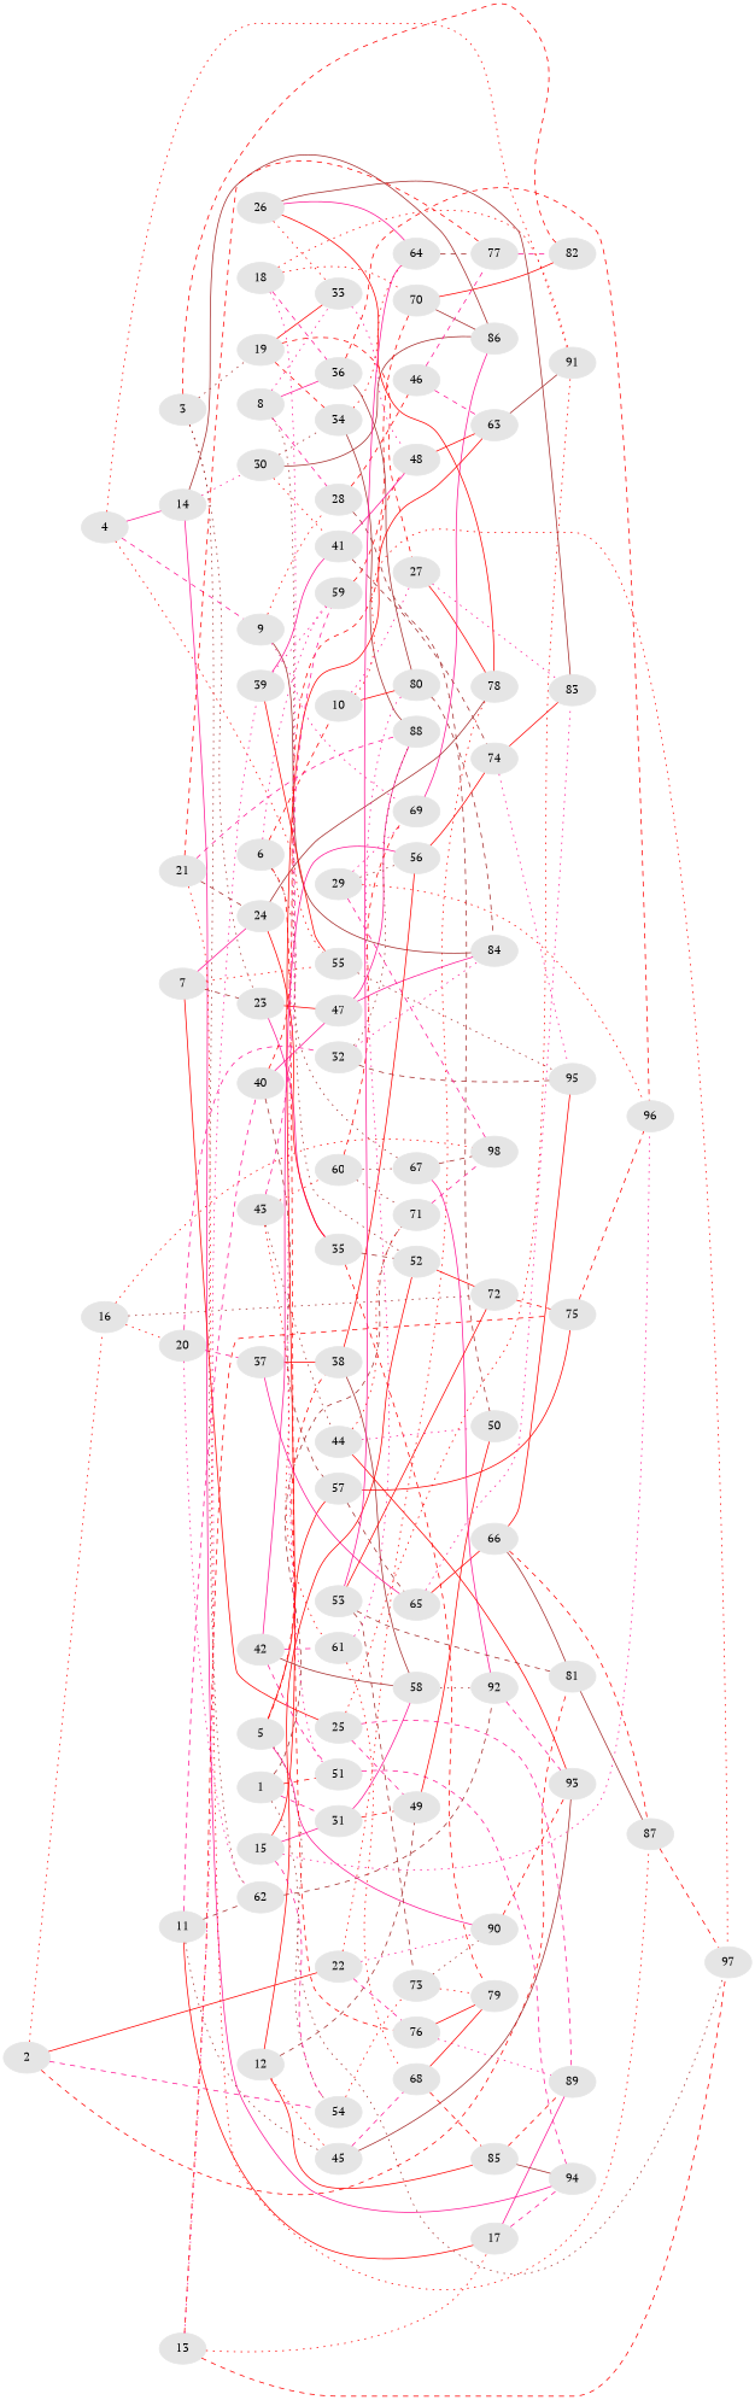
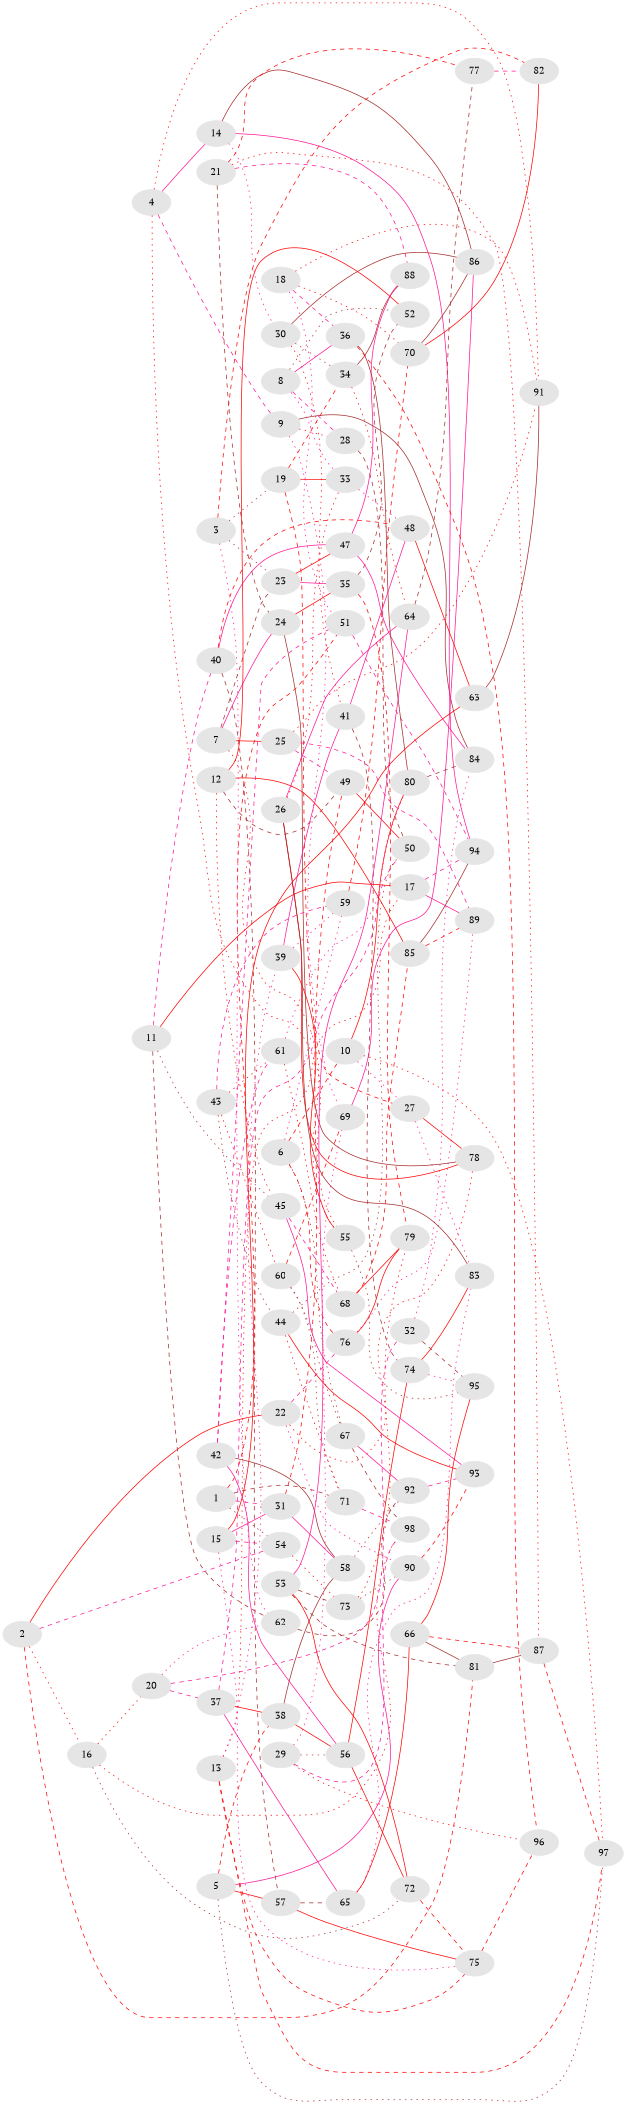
  graph {
    fontname="PT Serif"
    rankdir=LR
    node [color=gray90 fontname="PT Serif" style=filled]
    edge [color=red fontname="PT Serif" style=dashed]
    1
    31
    51
    54
    71
    49
    58
    94
    73
    98
    2
    16
    22
    81
    20
    72
    90
    76
    78
    87
    3
    19
    23
    62
    82
    33
    27
    34
    35
    47
    92
    4
    9
    14
    55
    91
    28
    69
    84
    30
    86
    95
    5
    38
    57
    97
    56
    75
    65
    93
    6
    10
    59
    67
    80
    70
    89
    79
    7
    24
    25
    8
    36
    52
-   46
    50
    48
    96
    83
    11
    17
    40
    45
    68
    12
    85
    13
    39
    41
    15
    63
    32
    37
    18
    88
    64
    21
    77
    26
    29
    74
    66
    42
    61
    43
    44
    60
    53
    1 -- 31 [color=deeppink]
    1 -- 51
    1 -- 54 [color=brown style=dotted]
    1 -- 71 [color=brown]
    31 -- 49
    31 -- 58 [color=deeppink style=solid]
    51 -- 94 [color=deeppink]
    54 -- 73 [style=dotted]
    71 -- 98 [color=deeppink]
    49 -- 50 [style=solid]
    58 -- 92 [color=brown style=dotted]
    73 -- 90 [color=brown style=dotted]
    73 -- 79 [style=dotted]
    2 -- 54 [color=deeppink]
    2 -- 16 [style=dotted]
    2 -- 22 [style=solid]
    2 -- 81
    16 -- 98 [style=dotted]
    16 -- 20 [style=dotted]
    16 -- 72 [color=brown style=dotted]
    22 -- 90 [color=deeppink style=dotted]
    22 -- 76 [color=deeppink]
    22 -- 78 [style=dotted]
    81 -- 87 [color=brown style=solid]
    20 -- 62 [color=deeppink style=dotted]
    20 -- 32 [color=deeppink]
    20 -- 37 [color=deeppink]
    72 -- 75
    90 -- 93
    76 -- 89 [color=deeppink style=dotted]
    76 -- 79 [style=solid]
    87 -- 97
    3 -- 19 [color=brown style=dotted]
    3 -- 23 [color=brown style=dotted]
-   3 -- 62 [color=brown style=dotted]
+   3 -- 62 [color=deeppink style=dotted]
    3 -- 82
    19 -- 33 [style=solid]
    19 -- 27
    19 -- 34
    23 -- 35 [color=deeppink style=solid]
    23 -- 47 [style=solid]
    62 -- 92 [color=brown]
    33 -- 48 [color=deeppink style=dotted]
    27 -- 78 [style=solid]
    27 -- 83 [color=deeppink style=dotted]
    34 -- 88 [color=brown style=solid]
    34 -- 64 [style=dotted]
    35 -- 79
    35 -- 52 [color=brown]
    47 -- 84 [color=deeppink style=solid]
    47 -- 88 [color=deeppink style=solid]
    92 -- 93 [color=deeppink]
    4 -- 9 [color=deeppink]
    4 -- 14 [color=deeppink style=solid]
    4 -- 55 [style=dotted]
    4 -- 91 [style=dotted]
    9 -- 28 [style=dotted]
    9 -- 69 [color=deeppink style=dotted]
    9 -- 84 [color=brown style=solid]
    14 -- 94 [color=deeppink style=solid]
    14 -- 30 [color=deeppink style=dotted]
    14 -- 86 [color=brown style=solid]
    55 -- 95 [color=brown style=dotted]
-   28 -- 46
    28 -- 50 [color=brown]
    69 -- 86 [color=deeppink style=solid]
    30 -- 34 [color=brown style=dotted]
    30 -- 86 [color=brown style=solid]
    30 -- 41 [style=dotted]
    5 -- 90 [color=deeppink style=solid]
    5 -- 38
    5 -- 57 [style=solid]
    5 -- 97 [color=brown style=dotted]
    38 -- 58 [color=brown style=solid]
    38 -- 56 [style=solid]
    57 -- 75 [style=solid]
    57 -- 65 [color=brown]
    56 -- 74 [style=solid]
    75 -- 96
    65 -- 83 [color=deeppink style=dotted]
    65 -- 66 [style=solid]
    6 -- 76
    6 -- 10
    6 -- 59 [color=deeppink style=dotted]
    6 -- 67 [color=brown style=dotted]
    10 -- 27 [color=deeppink style=dotted]
    10 -- 97 [style=dotted]
    10 -- 80 [style=solid]
    59 -- 70
    67 -- 98 [color=brown]
    67 -- 92 [color=deeppink style=solid]
    80 -- 84 [color=brown]
    70 -- 82 [style=solid]
    70 -- 86 [color=brown style=solid]
    7 -- 23 [color=brown]
    7 -- 55 [style=dotted]
    7 -- 24 [color=deeppink style=solid]
    7 -- 25 [style=solid]
    24 -- 78 [color=brown style=solid]
    24 -- 35 [style=solid]
    25 -- 49 [color=deeppink]
    25 -- 91 [style=dotted]
    25 -- 89 [color=deeppink]
    8 -- 33 [color=deeppink style=dotted]
    8 -- 28 [color=deeppink]
    8 -- 36 [color=deeppink style=solid]
    8 -- 52 [color=brown style=dotted]
    36 -- 80 [color=brown style=solid]
    36 -- 96
-   52 -- 72 [style=solid]
-   46 -- 63 [color=deeppink]
-   46 -- 77 [color=deeppink]
+   56 -- 72 [style=solid]
    48 -- 63 [style=solid]
    11 -- 62 [color=brown]
    11 -- 17 [style=solid]
    11 -- 40 [color=deeppink]
    11 -- 45 [color=brown style=dotted]
    17 -- 94 [color=deeppink]
    17 -- 89 [color=deeppink style=solid]
    40 -- 47 [color=deeppink style=solid]
    40 -- 57 [color=brown]
    40 -- 48
-   45 -- 93 [color=brown style=solid]
+   45 -- 93 [color=deeppink style=solid]
    45 -- 68 [color=deeppink]
    68 -- 79 [style=solid]
    68 -- 85
    12 -- 49 [color=brown]
    12 -- 52 [style=solid]
    12 -- 45 [style=dotted]
    12 -- 85 [style=solid]
    85 -- 94 [color=brown style=solid]
    85 -- 89
    13 -- 97
    13 -- 75
    13 -- 17 [style=dotted]
    13 -- 39 [color=deeppink style=dotted]
    39 -- 55 [style=solid]
    39 -- 59 [color=deeppink style=dotted]
    39 -- 41 [color=deeppink style=solid]
    41 -- 48 [color=deeppink style=solid]
    41 -- 74 [color=brown]
    15 -- 31 [color=deeppink style=solid]
    15 -- 54 [color=deeppink]
-   15 -- 96 [color=deeppink style=dotted]
+   15 -- 75 [color=deeppink style=dotted]
    15 -- 63 [style=solid]
    63 -- 91 [color=brown style=solid]
    32 -- 84 [color=deeppink style=dotted]
    32 -- 95 [color=brown]
-   32 -- 88 [color=brown style=dotted]
    37 -- 38 [style=solid]
    37 -- 65 [color=deeppink style=solid]
+   37 -- 50 [color=deeppink]
    18 -- 51 [color=deeppink style=dotted]
    18 -- 91 [style=dotted]
    18 -- 70 [style=dotted]
    18 -- 36 [color=deeppink]
    64 -- 77 [color=brown]
    21 -- 87 [style=dotted]
    21 -- 24 [color=brown]
    21 -- 88 [color=deeppink]
    21 -- 77
    77 -- 82 [color=deeppink]
    26 -- 78 [style=solid]
    26 -- 33 [style=dotted]
    26 -- 83 [color=brown style=solid]
    26 -- 64 [color=deeppink style=solid]
    29 -- 98 [color=deeppink]
    29 -- 69 [color=deeppink style=dotted]
    29 -- 56 [color=brown style=dotted]
    29 -- 96 [style=dotted]
    74 -- 95 [color=deeppink style=dotted]
    74 -- 83 [style=solid]
    66 -- 81 [color=brown style=solid]
    66 -- 87
    66 -- 95 [style=solid]
    42 -- 51 [color=deeppink]
    42 -- 58 [color=brown style=solid]
    42 -- 56 [color=deeppink style=solid]
    42 -- 61 [color=deeppink]
    61 -- 80 [color=deeppink style=dotted]
    61 -- 68 [style=dotted]
    43 -- 59 [color=deeppink]
    43 -- 61 [style=dotted]
    43 -- 44 [color=brown style=dotted]
    43 -- 60 [style=dotted]
    44 -- 71 [style=dotted]
    44 -- 93 [style=solid]
-   44 -- 50 [color=deeppink style=dotted]
+   44 -- 50 [color=brown style=dotted]
    60 -- 71 [color=brown style=dotted]
    60 -- 69
    60 -- 67 [color=brown style=dotted]
    53 -- 73 [color=brown]
    53 -- 81 [color=brown]
    53 -- 72 [style=solid]
    53 -- 64 [color=deeppink style=solid]
  }
